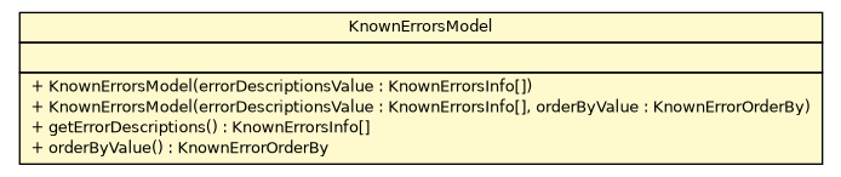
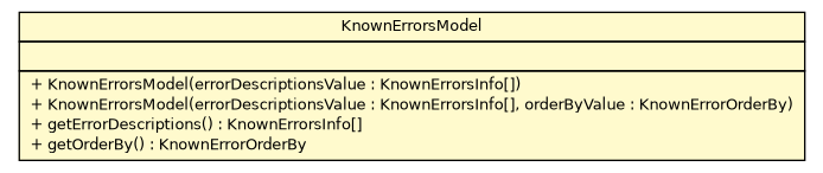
  digraph {
    nodesep=0.25
    ranksep=0.5
-   n1 [fontcolor=black fontname=Helvetica fontsize=10.0 label=<<table title="com.github.mkolisnyk.cucumber.reporting.types.knownerrors.KnownErrorsModel" border="0" cellborder="1" cellspacing="0" cellpadding="2" port="p" bgcolor="lemonChiffon" href="./KnownErrorsModel.html"> 		<tr><td><table border="0" cellspacing="0" cellpadding="1"> <tr><td align="center" balign="center"> KnownErrorsModel </td></tr> 		</table></td></tr> 		<tr><td><table border="0" cellspacing="0" cellpadding="1"> <tr><td align="left" balign="left">  </td></tr> 		</table></td></tr> 		<tr><td><table border="0" cellspacing="0" cellpadding="1"> <tr><td align="left" balign="left"> + KnownErrorsModel(errorDescriptionsValue : KnownErrorsInfo[]) </td></tr> <tr><td align="left" balign="left"> + KnownErrorsModel(errorDescriptionsValue : KnownErrorsInfo[], orderByValue : KnownErrorOrderBy) </td></tr> <tr><td align="left" balign="left"> + getErrorDescriptions() : KnownErrorsInfo[] </td></tr> <tr><td align="left" balign="left"> + orderByValue() : KnownErrorOrderBy </td></tr> 		</table></td></tr> 		</table>> shape=plaintext]
+   n1 [fontcolor=black fontname=Helvetica fontsize=10.0 label=<<table title="com.github.mkolisnyk.cucumber.reporting.types.knownerrors.KnownErrorsModel" border="0" cellborder="1" cellspacing="0" cellpadding="2" port="p" bgcolor="lemonChiffon" href="./KnownErrorsModel.html"> 		<tr><td><table border="0" cellspacing="0" cellpadding="1"> <tr><td align="center" balign="center"> KnownErrorsModel </td></tr> 		</table></td></tr> 		<tr><td><table border="0" cellspacing="0" cellpadding="1"> <tr><td align="left" balign="left">  </td></tr> 		</table></td></tr> 		<tr><td><table border="0" cellspacing="0" cellpadding="1"> <tr><td align="left" balign="left"> + KnownErrorsModel(errorDescriptionsValue : KnownErrorsInfo[]) </td></tr> <tr><td align="left" balign="left"> + KnownErrorsModel(errorDescriptionsValue : KnownErrorsInfo[], orderByValue : KnownErrorOrderBy) </td></tr> <tr><td align="left" balign="left"> + getErrorDescriptions() : KnownErrorsInfo[] </td></tr> <tr><td align="left" balign="left"> + getOrderBy() : KnownErrorOrderBy </td></tr> 		</table></td></tr> 		</table>> shape=plaintext]
  }
